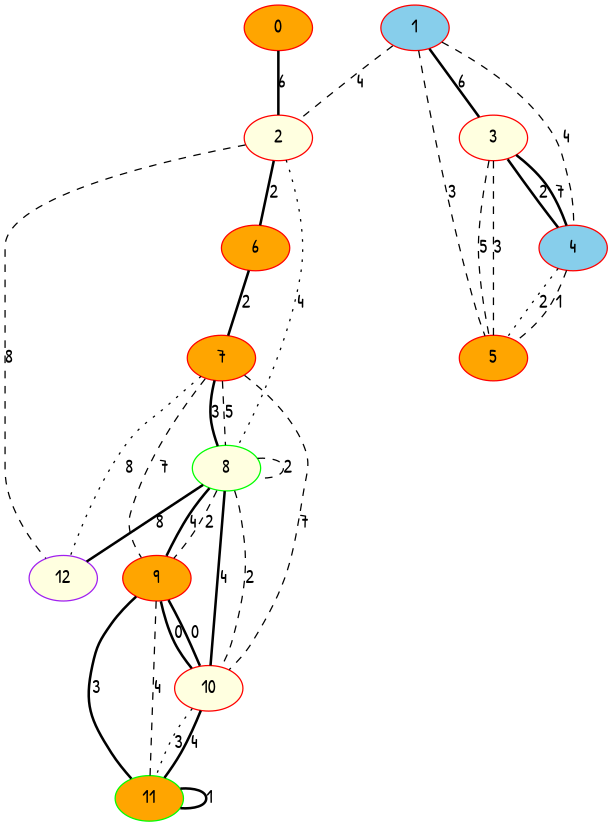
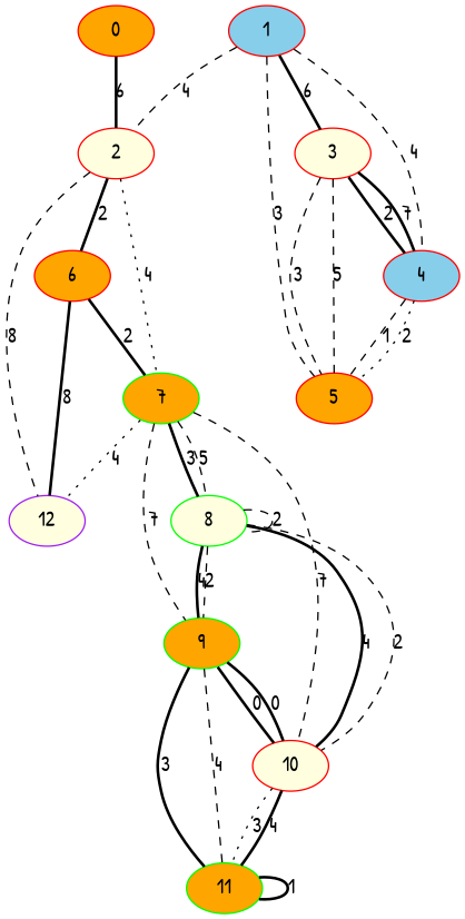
  graph {
    fontname="Patrick Hand"
    node [color=red fillcolor=orange fontname="Patrick Hand" style=filled weight=1]
    edge [fontname="Patrick Hand" style=bold]
    2 [fillcolor=lightyellow]
    0
    1 [fillcolor=skyblue]
    3 [fillcolor=lightyellow]
    4 [fillcolor=skyblue]
    5
    6
-   7
+   7 [color=green]
    12 [color=purple fillcolor=lightyellow weight=4]
    8 [color=green fillcolor=lightyellow weight=2]
-   9
+   9 [color=green]
    10 [fillcolor=lightyellow]
    11 [color=green weight=2]
    2 -- 6 [label=2]
-   2 -- 8 [label=4 style=dotted]
+   2 -- 7 [label=4 style=dotted]
    2 -- 12 [label=8 style=dashed]
    0 -- 2 [label=6]
    1 -- 2 [label=4 style=dashed]
    1 -- 3 [label=6]
    1 -- 4 [label=4 style=dashed]
    1 -- 5 [label=3 style=dashed]
    3 -- 4 [label=2]
    3 -- 4 [label=7]
    3 -- 5 [label=3 style=dashed]
    3 -- 5 [label=5 style=dashed]
    4 -- 5 [label=1 style=dashed]
    4 -- 5 [label=2 style=dotted]
    6 -- 7 [label=2]
-   8 -- 12 [label=8]
-   7 -- 12 [label=8 style=dotted]
+   6 -- 12 [label=8]
+   7 -- 12 [label=4 style=dotted]
    7 -- 8 [label=3]
    7 -- 8 [label=5 style=dashed]
    7 -- 9 [label=7 style=dashed]
    7 -- 10 [label=7 style=dashed]
    8 -- 8 [label=2 style=dashed]
    8 -- 9 [label=4]
    8 -- 9 [label=2 style=dashed]
    8 -- 10 [label=4]
    8 -- 10 [label=2 style=dashed]
    9 -- 10 [label=0]
    9 -- 10 [label=0]
    9 -- 11 [label=3]
    9 -- 11 [label=4 style=dashed]
    10 -- 11 [label=3 style=dotted]
    10 -- 11 [label=4]
    11 -- 11 [label=1]
  }
